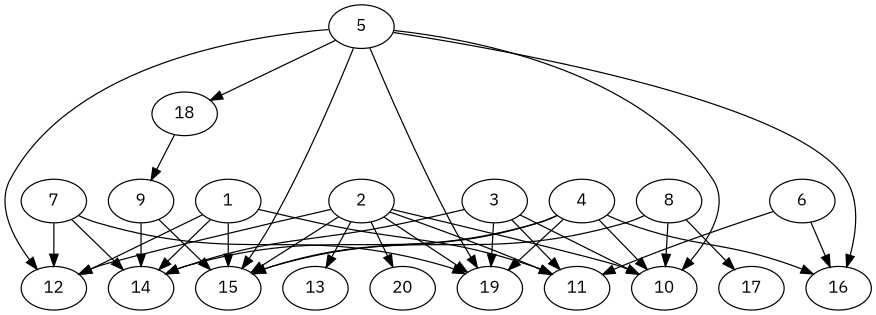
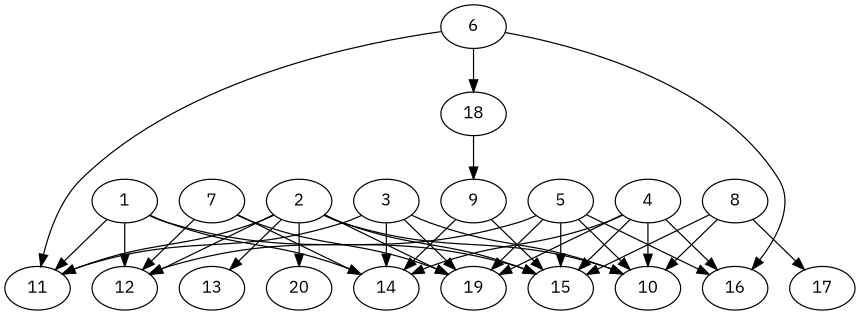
  digraph {
    fontname="IBM Plex Sans"
    node [alpha=0.06 fontname="IBM Plex Sans"]
    edge [fontname="IBM Plex Sans"]
    1 [expect_size=47761408]
    11 [alpha=0.15 expect_size=20574208]
    12 [alpha=0.12 expect_size=35739648]
    14 [alpha=0.00 expect_size=12562432]
    15 [alpha=0.20 expect_size=10221568]
    2 [alpha=0.05 expect_size=9204736]
    10 [alpha=0.19 expect_size=25008128]
    13 [alpha=0.04 expect_size=46660608]
    19 [alpha=0.09 expect_size=14660608]
    20 [alpha=0.12 expect_size=38121472]
    3 [expect_size=41573376]
    4 [alpha=0.19 expect_size=40050688]
    16 [alpha=0.16 expect_size=40705024]
    5 [alpha=0.13 expect_size=39832576]
    6 [alpha=0.03 expect_size=42945536]
    18 [alpha=0.14 expect_size=41976832]
    9 [alpha=0.10 expect_size=27418624]
    7 [alpha=0.17 expect_size=42662912]
    8 [alpha=0.08 expect_size=31818752]
    17 [alpha=0.13 expect_size=47909888]
    1 -> 11
    1 -> 12
    1 -> 14
    1 -> 15
    2 -> 11
    2 -> 12
    2 -> 15
    2 -> 10
    2 -> 13
    2 -> 19
    2 -> 20
    3 -> 11
    3 -> 14
    3 -> 10
    3 -> 19
    4 -> 14
    4 -> 15
    4 -> 10
    4 -> 19
    4 -> 16
    5 -> 12
    5 -> 15
    5 -> 10
    5 -> 19
    5 -> 16
    6 -> 11
    6 -> 16
-   5 -> 18
+   6 -> 18
    18 -> 9
    9 -> 14
    9 -> 15
    7 -> 12
    7 -> 14
    7 -> 19
    8 -> 15
    8 -> 10
    8 -> 17
  }
